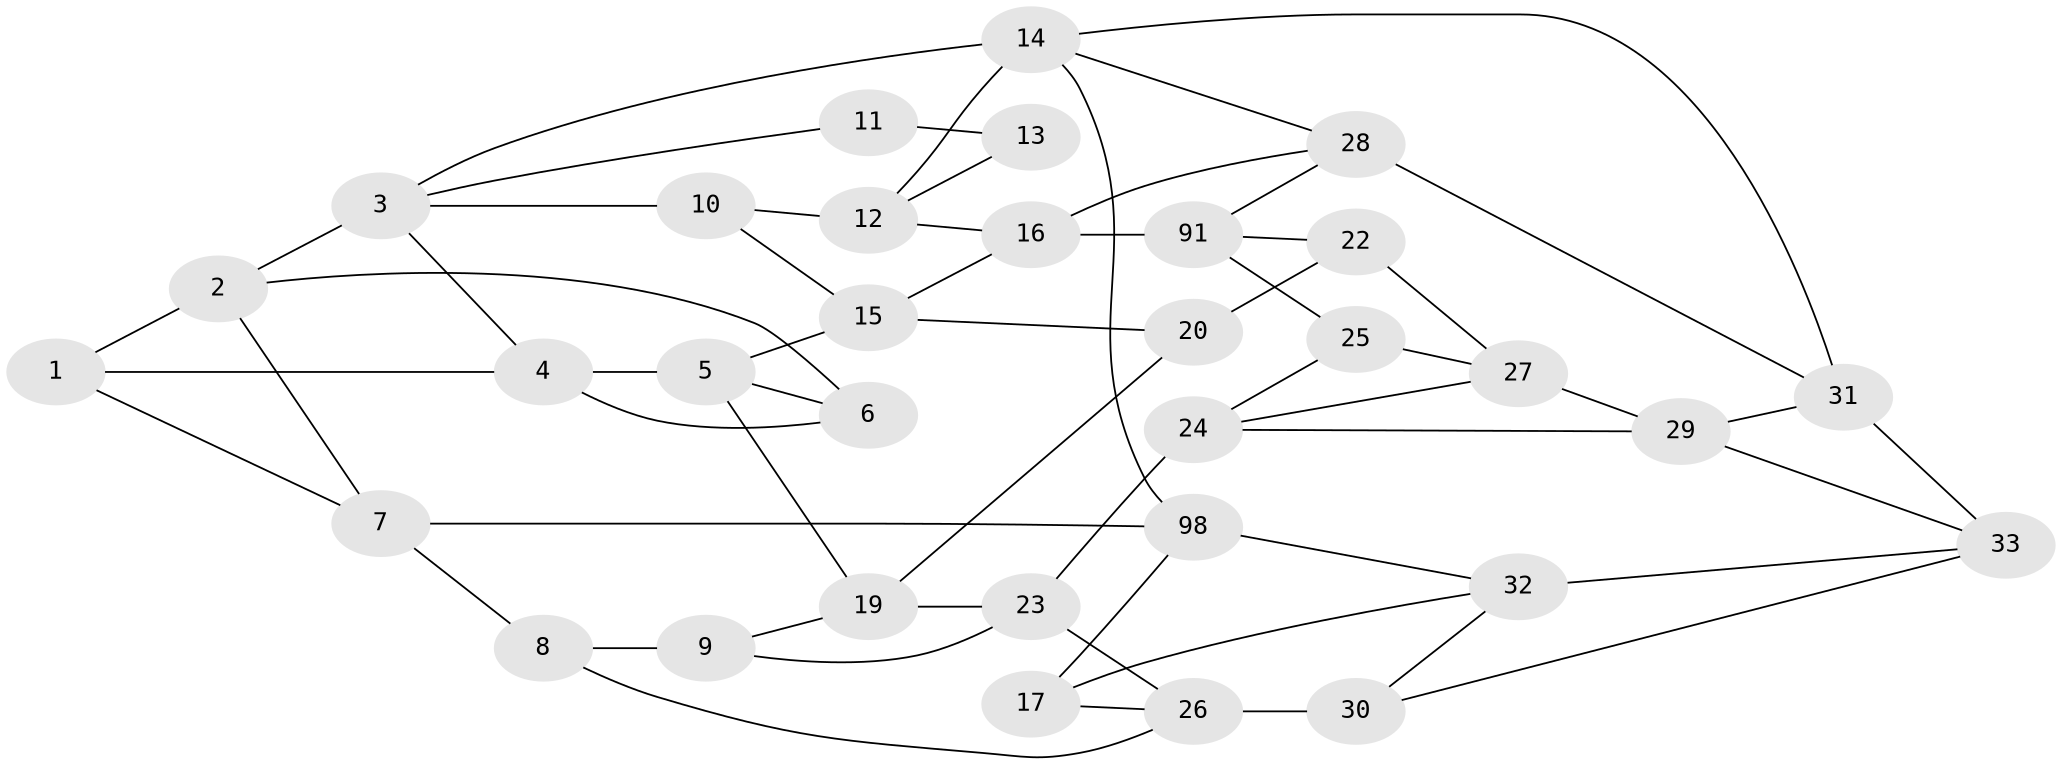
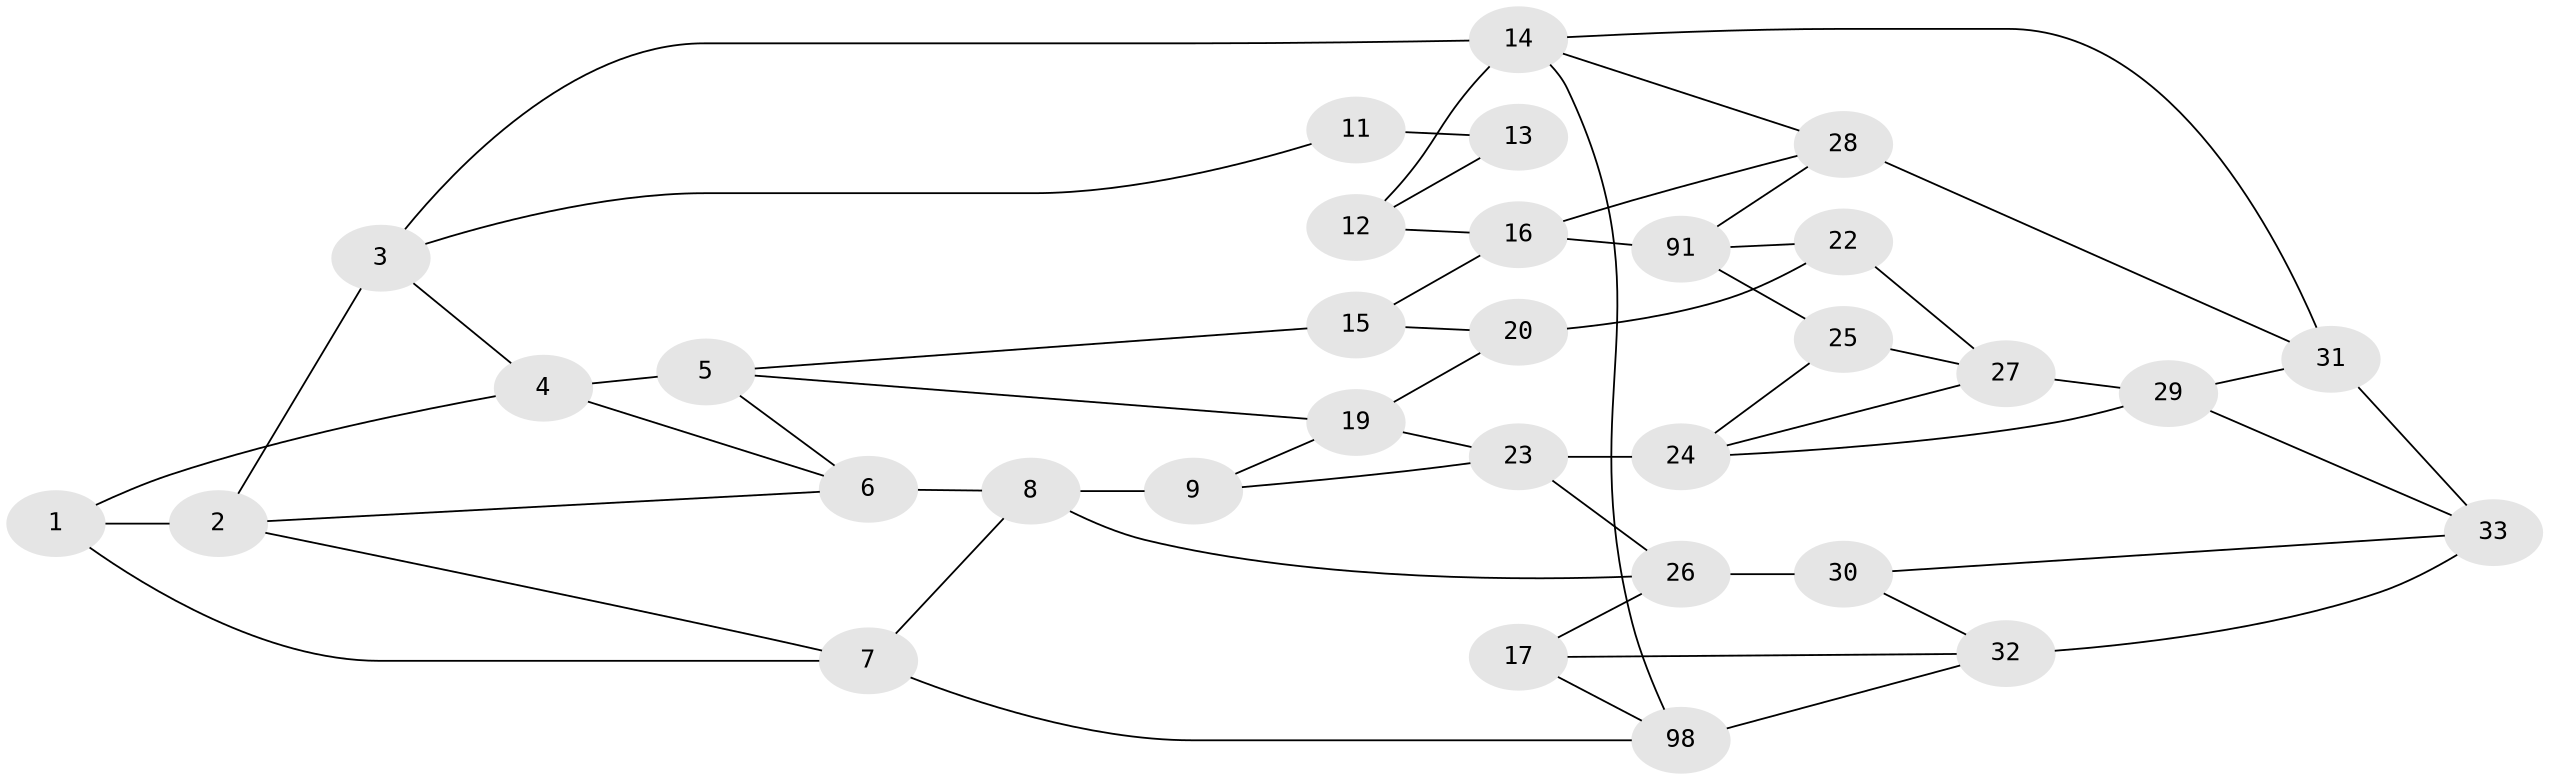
  graph {
    fontname="DejaVu Sans Mono"
    rankdir=LR
    node [color=gray90 fontname="DejaVu Sans Mono" style=filled]
    edge [fontname="DejaVu Sans Mono" weight=1.0]
    1
    2
    4
    7
    3
    6
-   10
    11
    14
    5
    8
    n12 [label=98]
    15
    12
    13
    28
    31
    19
    16
    20
    23
    9
    26
    32
    30
    24
    n27 [label=91]
    33
    22
    25
    17
    27
    29
    1 -- 2
    1 -- 4
    1 -- 7
    2 -- 7
    2 -- 3
    2 -- 6
    4 -- 6
    4 -- 5
    7 -- 8
    7 -- n12 [weight=2.0]
    3 -- 4
-   3 -- 10
    3 -- 11
    3 -- 14
-   10 -- 15
-   10 -- 12
+   6 -- 8
    11 -- 13 [weight=2.0]
    14 -- n12
    14 -- 28
    14 -- 31
    5 -- 6
    5 -- 15
    5 -- 19
    8 -- 9
    8 -- 26
    n12 -- 32
    15 -- 16
    15 -- 20
    12 -- 14
    12 -- 13
    12 -- 16
    28 -- 31
    31 -- 33
    19 -- 20
    19 -- 23
    16 -- 28
    16 -- n27
    20 -- 22 [weight=2.0]
    23 -- 26
    23 -- 24
    9 -- 19
    9 -- 23
    26 -- 30
    32 -- 33
    30 -- 32
    30 -- 33
    24 -- 25
    24 -- 27
    24 -- 29
    n27 -- 28
    n27 -- 22
    n27 -- 25
    22 -- 27
    25 -- 27
    17 -- n12
    17 -- 26
    17 -- 32
    27 -- 29
    29 -- 31
    29 -- 33
  }
